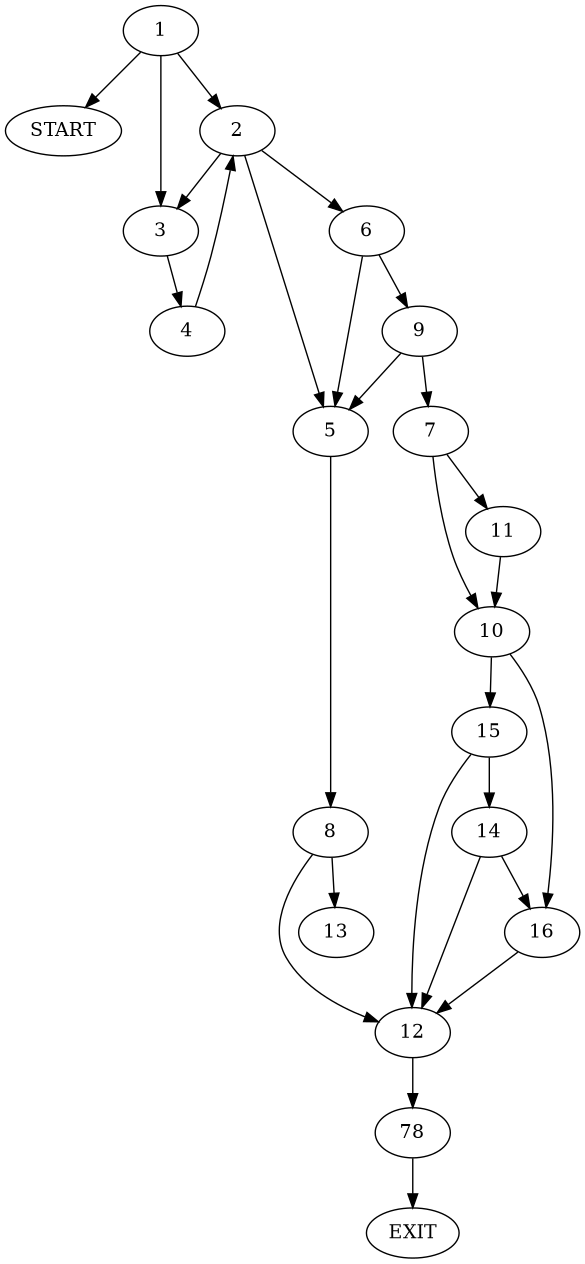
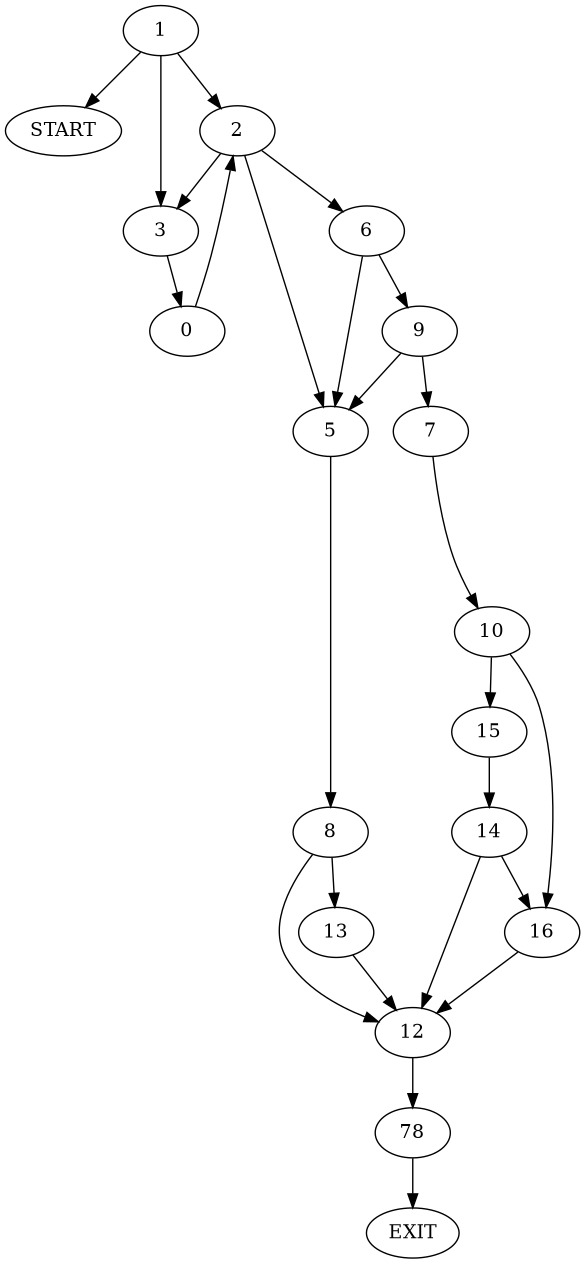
  digraph {
    fontname="DejaVu Serif"
    node [fontname="DejaVu Serif"]
    edge [fontname="DejaVu Serif"]
    n1 [label=START]
    1
    2
    3
    n5 [label=EXIT]
    5
    6
-   4
+   4 [label=0]
    8
    9
    7
    10
-   11
    12
    13
    15
    16
    n18 [label=78]
    14
    1 -> n1
    1 -> 2
    1 -> 3
    2 -> 3
    2 -> 5
    2 -> 6
    3 -> 4
    5 -> 8
    6 -> 5
    6 -> 9
    4 -> 2
    8 -> 12
    8 -> 13
    9 -> 5
    9 -> 7
    7 -> 10
-   7 -> 11
    10 -> 15
    10 -> 16
-   11 -> 10
    12 -> n18
-   15 -> 12
+   13 -> 12
    15 -> 14
    16 -> 12
    n18 -> n5
    14 -> 12
    14 -> 16
  }
